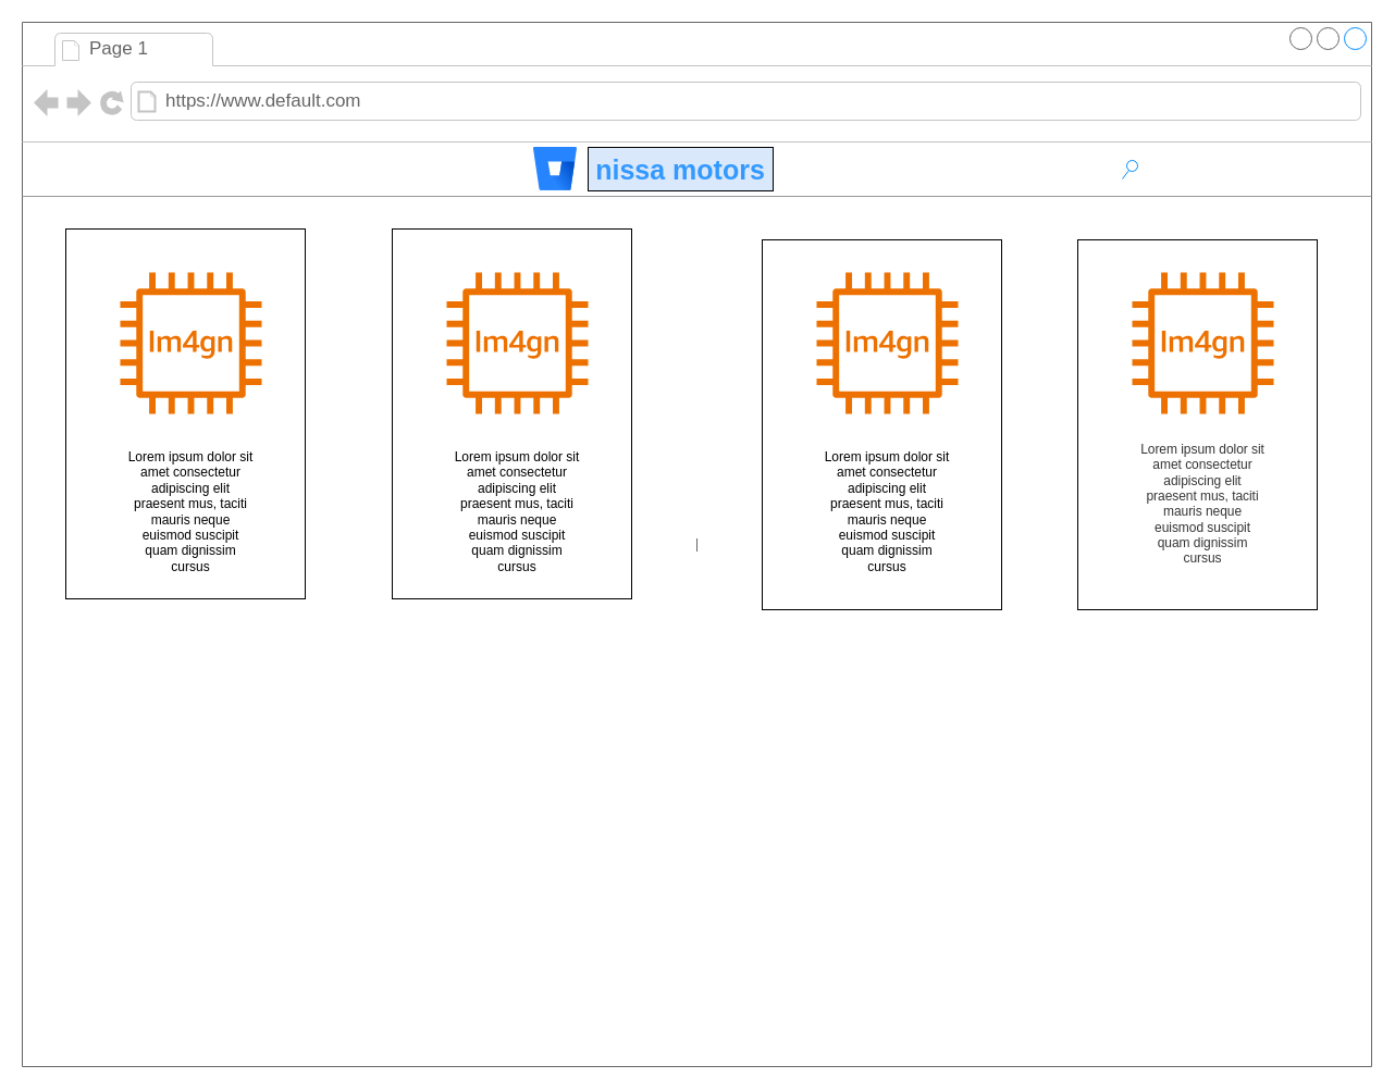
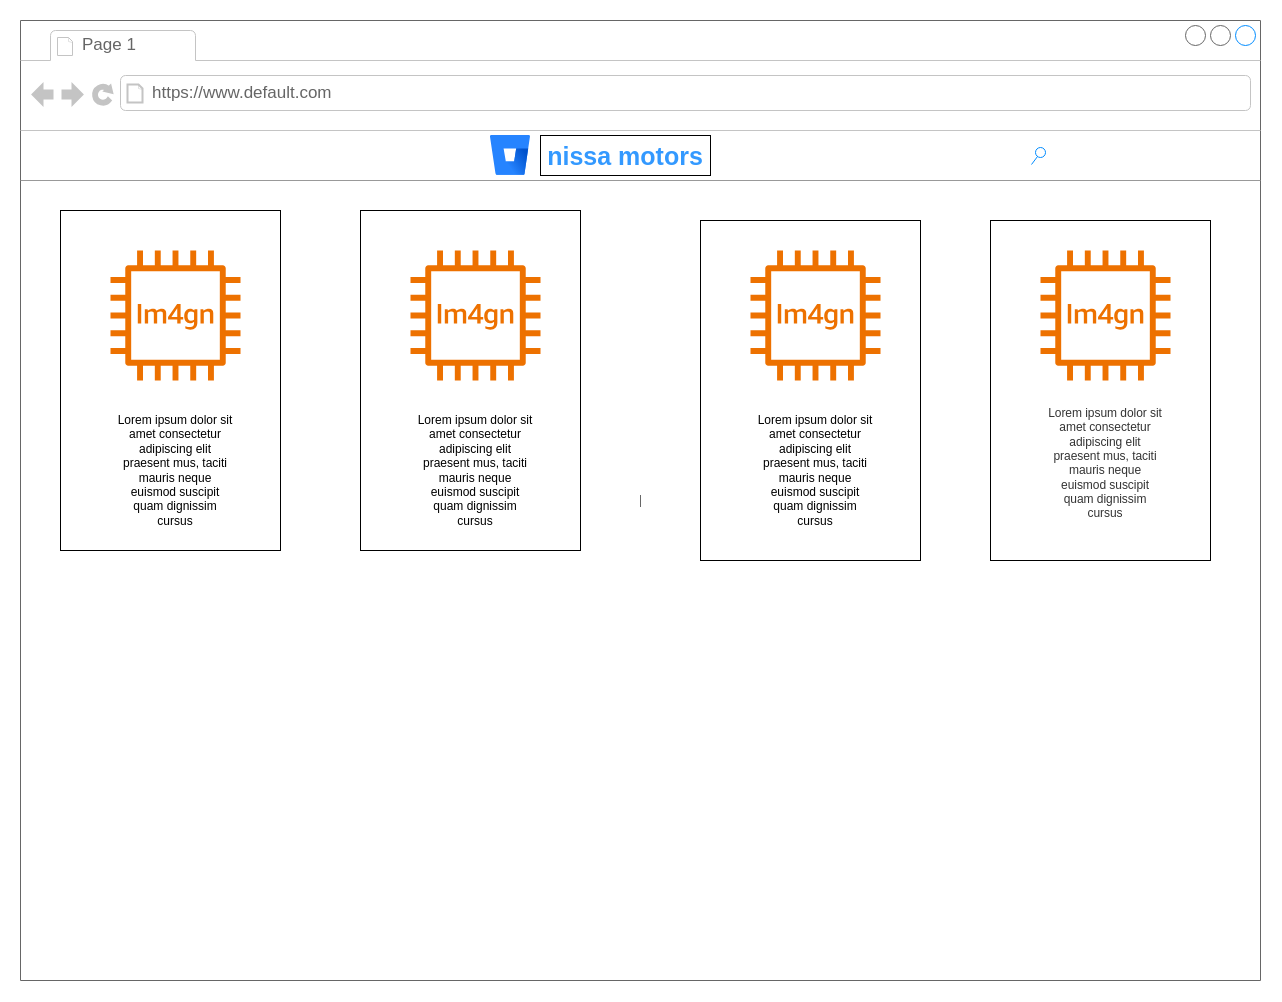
  <mxCell id="0" />
  <mxCell id="1" parent="0" />
  <mxCell id="2" value="|" style="strokeWidth=1;shadow=0;dashed=0;align=center;html=1;shape=mxgraph.mockup.containers.browserWindow;rSize=0;strokeColor=none;mainText=,;recursiveResize=0;rounded=0;labelBackgroundColor=none;fontFamily=Verdana;fontSize=12;fillColor=none;rotation=0;" parent="1" vertex="1"><mxGeometry x="20" y="20" width="1240" height="960" as="geometry" /></mxCell>
  <mxCell id="3" value="Page 1" style="strokeWidth=1;shadow=0;dashed=0;align=center;html=1;shape=mxgraph.mockup.containers.anchor;fontSize=17;fontColor=#666666;align=left;" parent="2" vertex="1"><mxGeometry x="60" y="12" width="110" height="26" as="geometry" /></mxCell>
  <mxCell id="4" value="https://www.default.com" style="strokeWidth=1;shadow=0;dashed=0;align=center;html=1;shape=mxgraph.mockup.containers.anchor;rSize=0;fontSize=17;fontColor=#666666;align=left;" parent="2" vertex="1"><mxGeometry x="130" y="60" width="250" height="26" as="geometry" /></mxCell>
  <mxCell id="5" value="" style="verticalLabelPosition=bottom;shadow=0;dashed=0;align=center;html=1;verticalAlign=top;strokeWidth=1;shape=mxgraph.mockup.markup.line;strokeColor=#999999;rounded=0;labelBackgroundColor=none;fillColor=#ffffff;fontFamily=Verdana;fontSize=12;fontColor=#000000;" parent="2" vertex="1"><mxGeometry y="150" width="1240" height="20" as="geometry" /></mxCell>
  <mxCell id="6" value="" style="strokeWidth=1;shadow=0;dashed=0;align=center;html=1;shape=mxgraph.mockup.forms.searchBox;strokeColor=none;mainText=;strokeColor2=#008cff;fontColor=#666666;fontSize=17;align=left;spacingLeft=3;rounded=0;labelBackgroundColor=none;fillColor=none;" vertex="1" parent="2"><mxGeometry x="1010" y="120" width="20" height="30" as="geometry" /></mxCell>
  <mxCell id="7" value="" style="image;html=1;image=img/lib/atlassian/Bitbucket_Logo.svg;align=center;" vertex="1" parent="2"><mxGeometry x="470" y="115" width="40" height="40" as="geometry" /></mxCell>
- <mxCell id="8" value="nissa motors" style="rounded=0;whiteSpace=wrap;html=1;fontSize=25;fontStyle=1;fontColor=#3399FF;fillColor=#dae8fc;" vertex="1" parent="2"><mxGeometry x="520" y="115" width="170" height="40" as="geometry" /></mxCell>
+ <mxCell id="8" value="nissa motors" style="rounded=0;whiteSpace=wrap;html=1;fontSize=25;fontStyle=1;fontColor=#3399FF;" vertex="1" parent="2"><mxGeometry x="520" y="115" width="170" height="40" as="geometry" /></mxCell>
  <mxCell id="9" value="" style="rounded=0;whiteSpace=wrap;html=1;" vertex="1" parent="2"><mxGeometry x="40" y="190" width="220" height="340" as="geometry" /></mxCell>
  <mxCell id="10" value="" style="rounded=0;whiteSpace=wrap;html=1;" vertex="1" parent="2"><mxGeometry x="340" y="190" width="220" height="340" as="geometry" /></mxCell>
  <mxCell id="11" value="" style="rounded=0;whiteSpace=wrap;html=1;" vertex="1" parent="2"><mxGeometry x="680" y="200" width="220" height="340" as="geometry" /></mxCell>
  <mxCell id="12" value="" style="rounded=0;whiteSpace=wrap;html=1;" vertex="1" parent="2"><mxGeometry x="970" y="200" width="220" height="340" as="geometry" /></mxCell>
  <mxCell id="13" value="" style="sketch=0;outlineConnect=0;fontColor=#232F3E;gradientColor=none;fillColor=#ED7100;strokeColor=none;dashed=0;verticalLabelPosition=bottom;verticalAlign=top;align=center;html=1;fontSize=12;fontStyle=0;aspect=fixed;pointerEvents=1;shape=mxgraph.aws4.ec2_im4gn_instance;" vertex="1" parent="2"><mxGeometry x="90" y="230" width="130" height="130" as="geometry" /></mxCell>
  <mxCell id="14" value="" style="sketch=0;outlineConnect=0;fontColor=#232F3E;gradientColor=none;fillColor=#ED7100;strokeColor=none;dashed=0;verticalLabelPosition=bottom;verticalAlign=top;align=center;html=1;fontSize=12;fontStyle=0;aspect=fixed;pointerEvents=1;shape=mxgraph.aws4.ec2_im4gn_instance;" vertex="1" parent="2"><mxGeometry x="390" y="230" width="130" height="130" as="geometry" /></mxCell>
  <mxCell id="15" value="" style="sketch=0;outlineConnect=0;fontColor=#232F3E;gradientColor=none;fillColor=#ED7100;strokeColor=none;dashed=0;verticalLabelPosition=bottom;verticalAlign=top;align=center;html=1;fontSize=12;fontStyle=0;aspect=fixed;pointerEvents=1;shape=mxgraph.aws4.ec2_im4gn_instance;" vertex="1" parent="2"><mxGeometry x="730" y="230" width="130" height="130" as="geometry" /></mxCell>
  <mxCell id="16" value="" style="sketch=0;outlineConnect=0;fontColor=#232F3E;gradientColor=none;fillColor=#ED7100;strokeColor=none;dashed=0;verticalLabelPosition=bottom;verticalAlign=top;align=center;html=1;fontSize=12;fontStyle=0;aspect=fixed;pointerEvents=1;shape=mxgraph.aws4.ec2_im4gn_instance;" vertex="1" parent="2"><mxGeometry x="1020" y="230" width="130" height="130" as="geometry" /></mxCell>
  <mxCell id="17" value="Lorem ipsum dolor sit amet consectetur adipiscing elit praesent mus, taciti mauris neque euismod suscipit quam dignissim cursus" style="rounded=0;whiteSpace=wrap;html=1;strokeColor=none;" vertex="1" parent="2"><mxGeometry x="95" y="420" width="120" height="60" as="geometry" /></mxCell>
  <mxCell id="18" value="Lorem ipsum dolor sit amet consectetur adipiscing elit praesent mus, taciti mauris neque euismod suscipit quam dignissim cursus" style="rounded=0;whiteSpace=wrap;html=1;strokeColor=none;" vertex="1" parent="2"><mxGeometry x="395" y="420" width="120" height="60" as="geometry" /></mxCell>
  <mxCell id="19" value="Lorem ipsum dolor sit amet consectetur adipiscing elit praesent mus, taciti mauris neque euismod suscipit quam dignissim cursus" style="rounded=0;whiteSpace=wrap;html=1;strokeColor=none;" vertex="1" parent="2"><mxGeometry x="735" y="420" width="120" height="60" as="geometry" /></mxCell>
  <mxCell id="20" value="&#10;&lt;span style=&quot;color: rgba(0, 0, 0, 0.8); font-family: &amp;quot;Source Sans Pro&amp;quot;, sans-serif; font-size: 12px; font-style: normal; font-variant-ligatures: normal; font-variant-caps: normal; letter-spacing: -0.049px; orphans: 2; text-indent: 0px; text-transform: none; widows: 2; word-spacing: 0px; -webkit-text-stroke-width: 0px; background-color: rgb(255, 255, 255); text-decoration-thickness: initial; text-decoration-style: initial; text-decoration-color: initial; float: none; display: inline !important;&quot;&gt;Lorem ipsum dolor sit amet consectetur adipiscing elit praesent mus, taciti mauris neque euismod suscipit quam dignissim cursus&lt;/span&gt;&#10;&#10;" style="rounded=0;whiteSpace=wrap;html=1;strokeColor=none;fontSize=12;fontStyle=0;align=center;" vertex="1" parent="2"><mxGeometry x="1025" y="420" width="120" height="60" as="geometry" /></mxCell>
